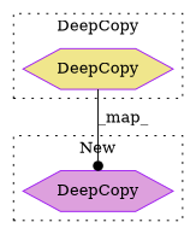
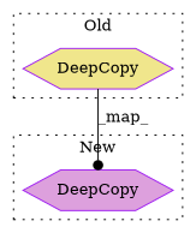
  digraph {
    node [a=32 l="9,1" shape=hexagon style=filled color=purple]
    n1 [label=DeepCopy s="2618,2646" fillcolor=plum]
    n2 [label=DeepCopy s="2744,2772" fillcolor=khaki]
    subgraph cluster_1 {
      label=New
      style=dotted
      n1
    }
    subgraph cluster_2 {
-     label=DeepCopy
+     label=Old
      style=dotted
      n2
    }
    n2 -> n1 [label=_map_ arrowhead=dot]
  }
